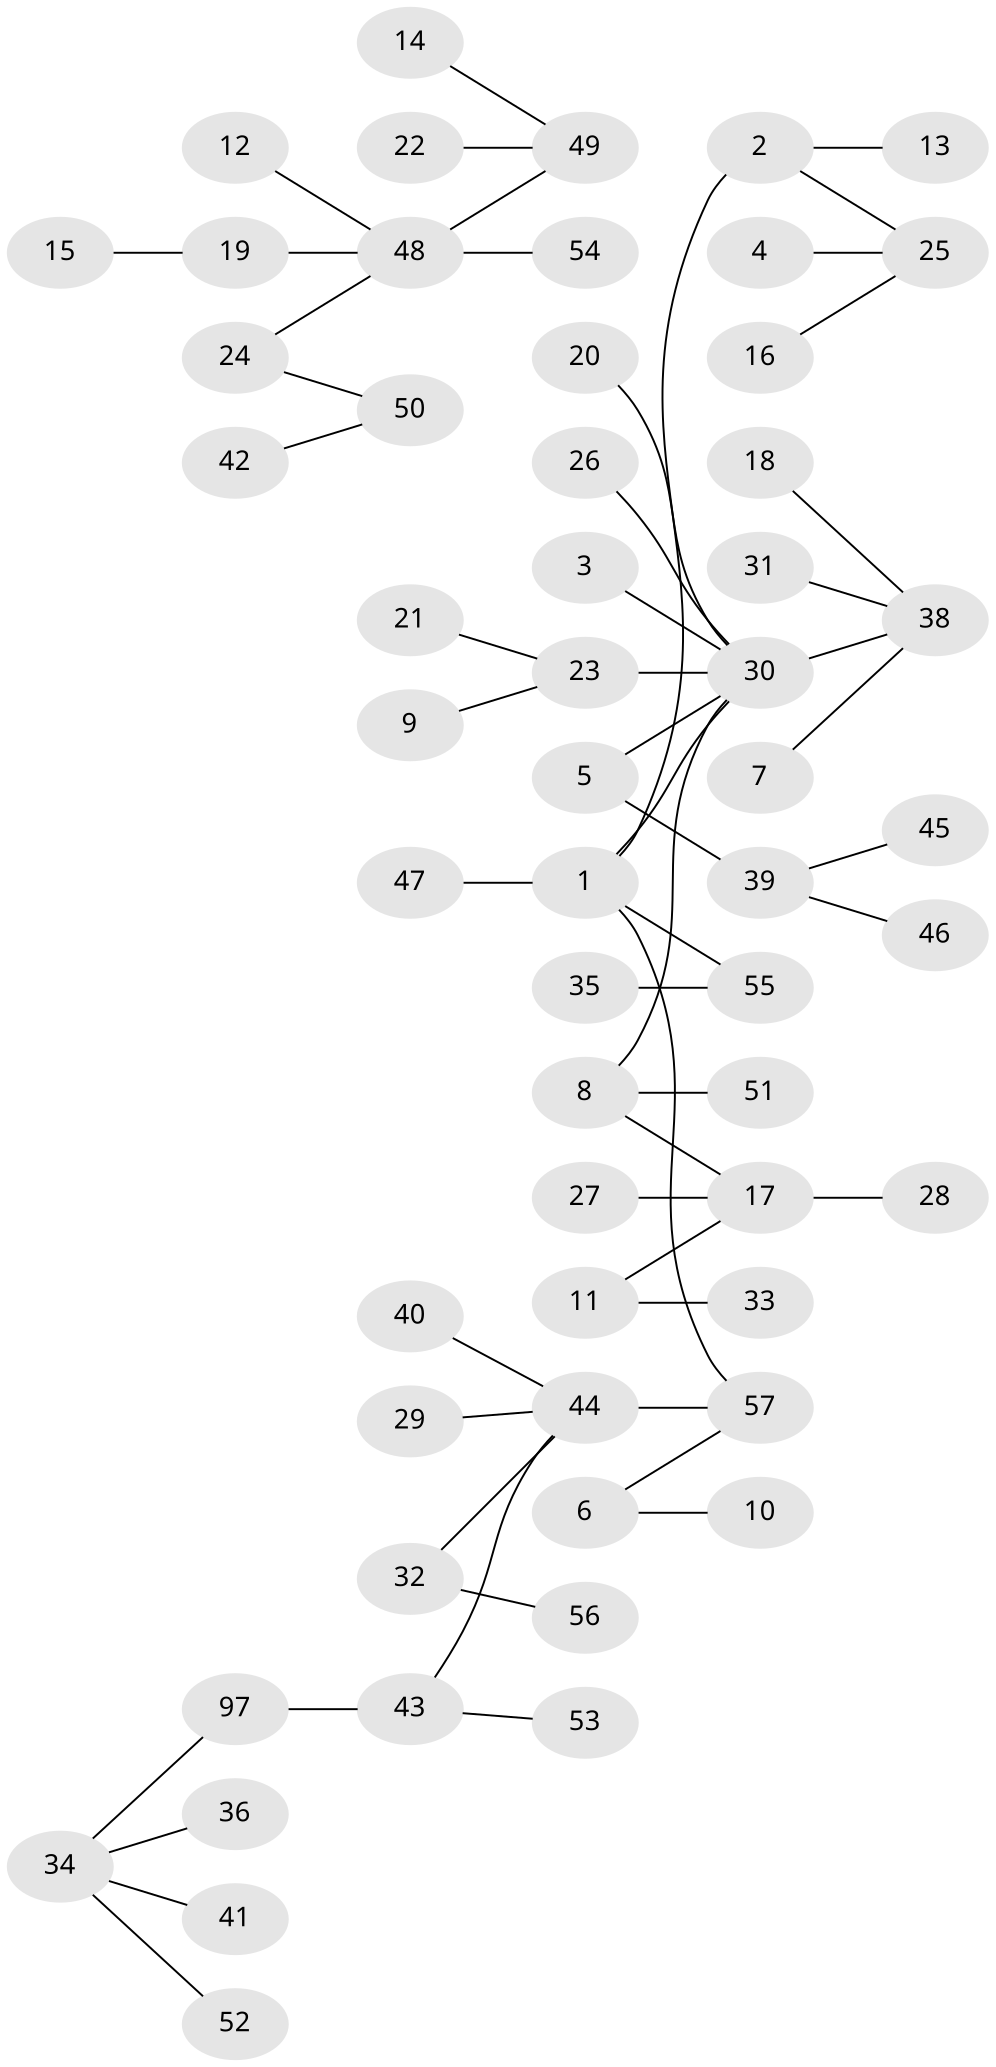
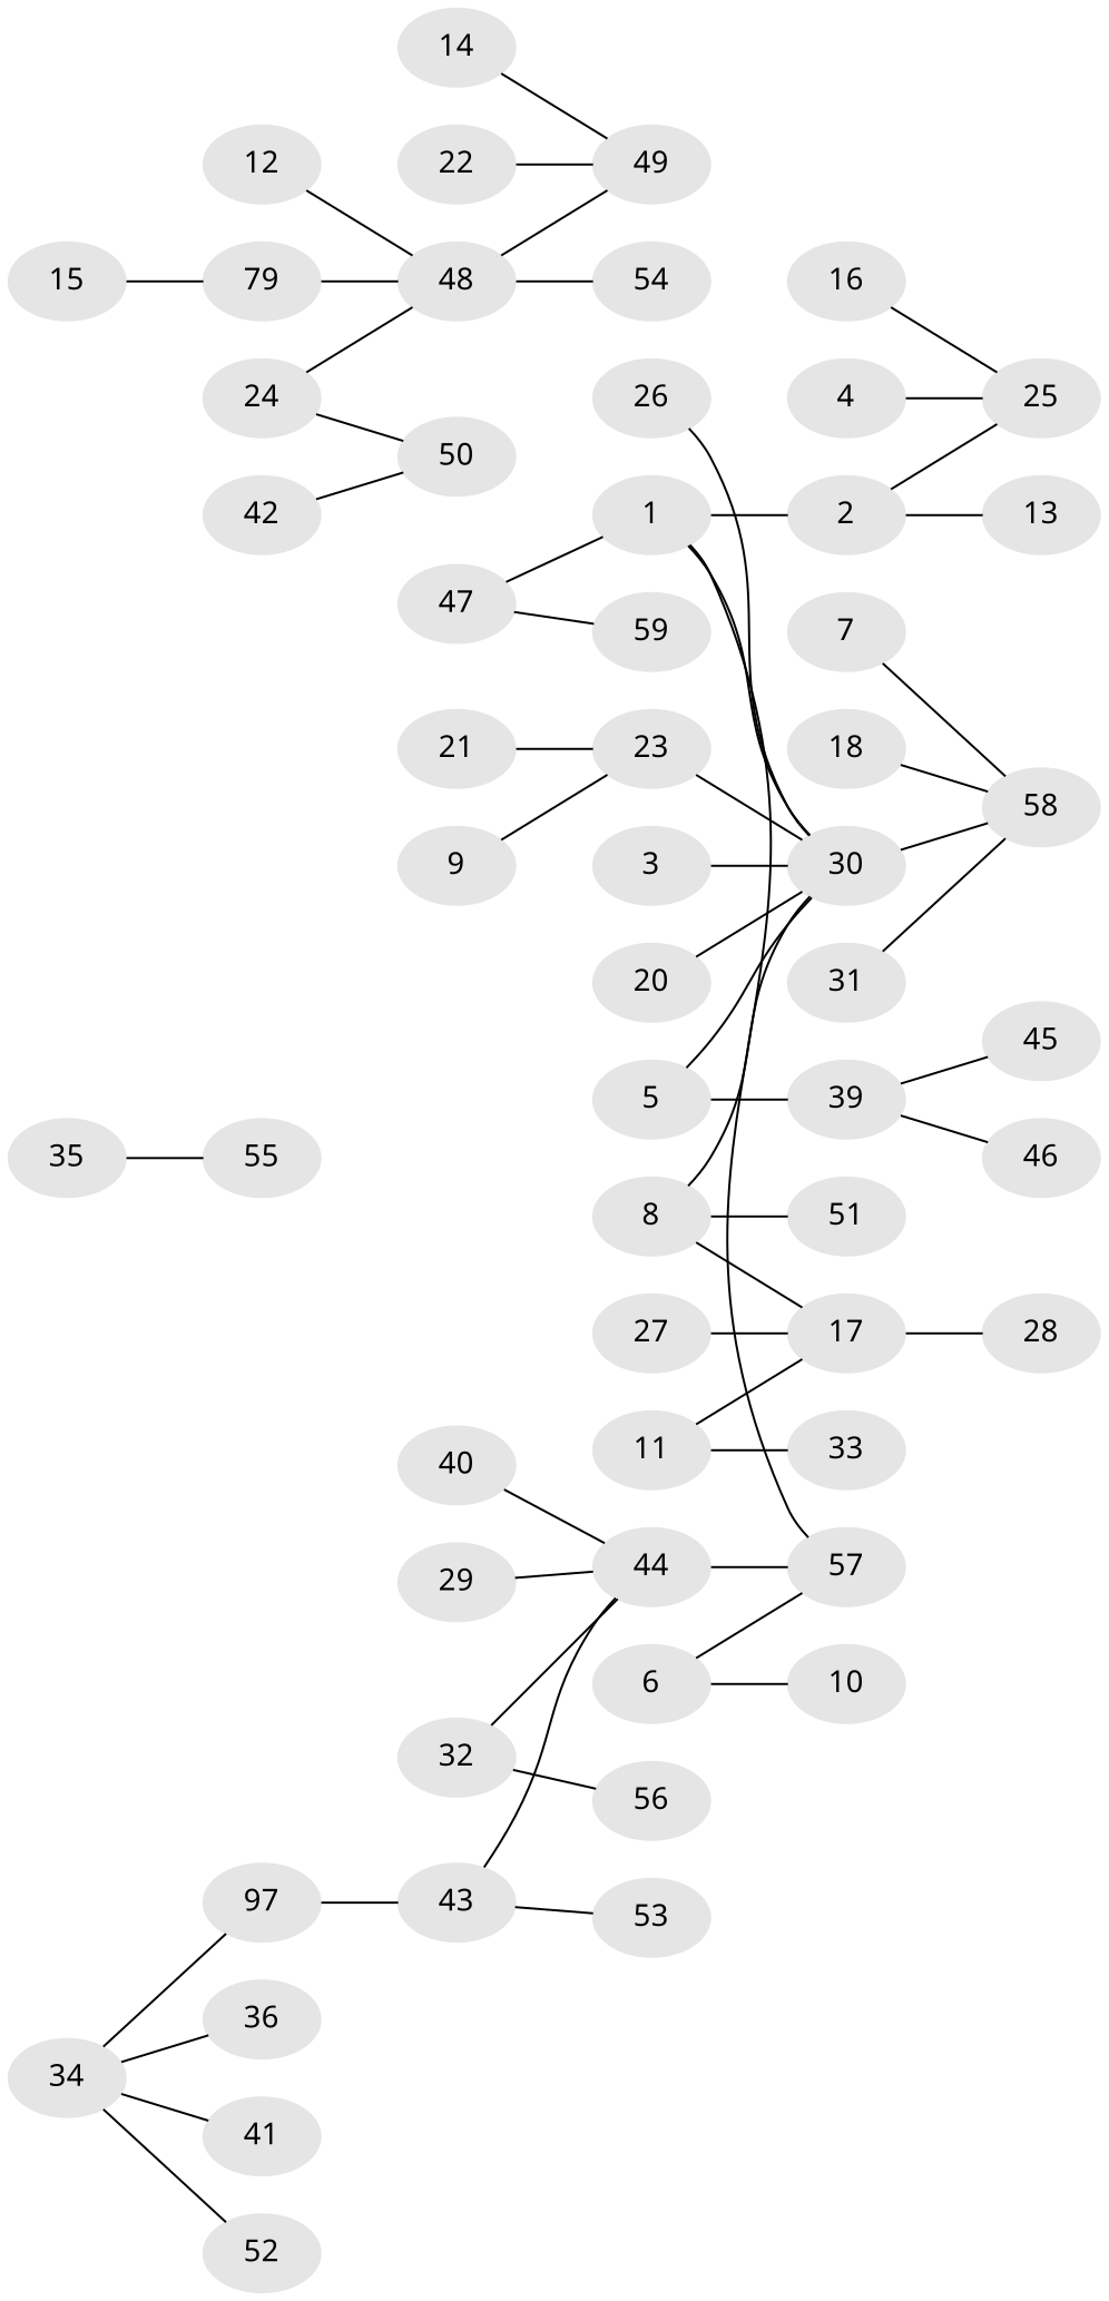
  graph {
    fontname="Noto Sans"
    rankdir=LR
    node [color=gray90 fontname="Noto Sans" style=filled]
    edge [fontname="Noto Sans" weight=1.0]
    1
    2
    30
    55
    57
    13
    25
-   38
+   38 [label=58]
    3
    4
    5
    39
    45
    46
    6
    10
    7
    8
    17
    51
    28
    9
    23
    11
    33
    12
    48
    49
    54
    14
    15
-   19
+   19 [label=79]
    16
    18
    20
    21
    22
    24
    50
    26
    27
    31
    29
    44
    32
    56
    34
    36
    n49 [label=97]
    41
    52
    43
    35
    53
    40
    42
    47
+   59
    1 -- 2
    1 -- 30
-   1 -- 55
    1 -- 57
    2 -- 13
    2 -- 25
    30 -- 38
    3 -- 30
    4 -- 25
    5 -- 30
    5 -- 39
    39 -- 45
    39 -- 46
    6 -- 57
    6 -- 10
    7 -- 38
    8 -- 30
    8 -- 17
    8 -- 51
    17 -- 28
    9 -- 23
    23 -- 30
    11 -- 17
    11 -- 33
    12 -- 48
    48 -- 49
    48 -- 54
    14 -- 49
    15 -- 19
    19 -- 48
    16 -- 25
    18 -- 38
    20 -- 30
    21 -- 23
    22 -- 49
    24 -- 48
    24 -- 50
    26 -- 30
    27 -- 17
    31 -- 38
    29 -- 44
    44 -- 57
    32 -- 44
    32 -- 56
    34 -- 36
    34 -- n49
    34 -- 41
    34 -- 52
    n49 -- 43
    43 -- 44
    43 -- 53
    35 -- 55
    40 -- 44
    42 -- 50
    47 -- 1
+   47 -- 59
  }
